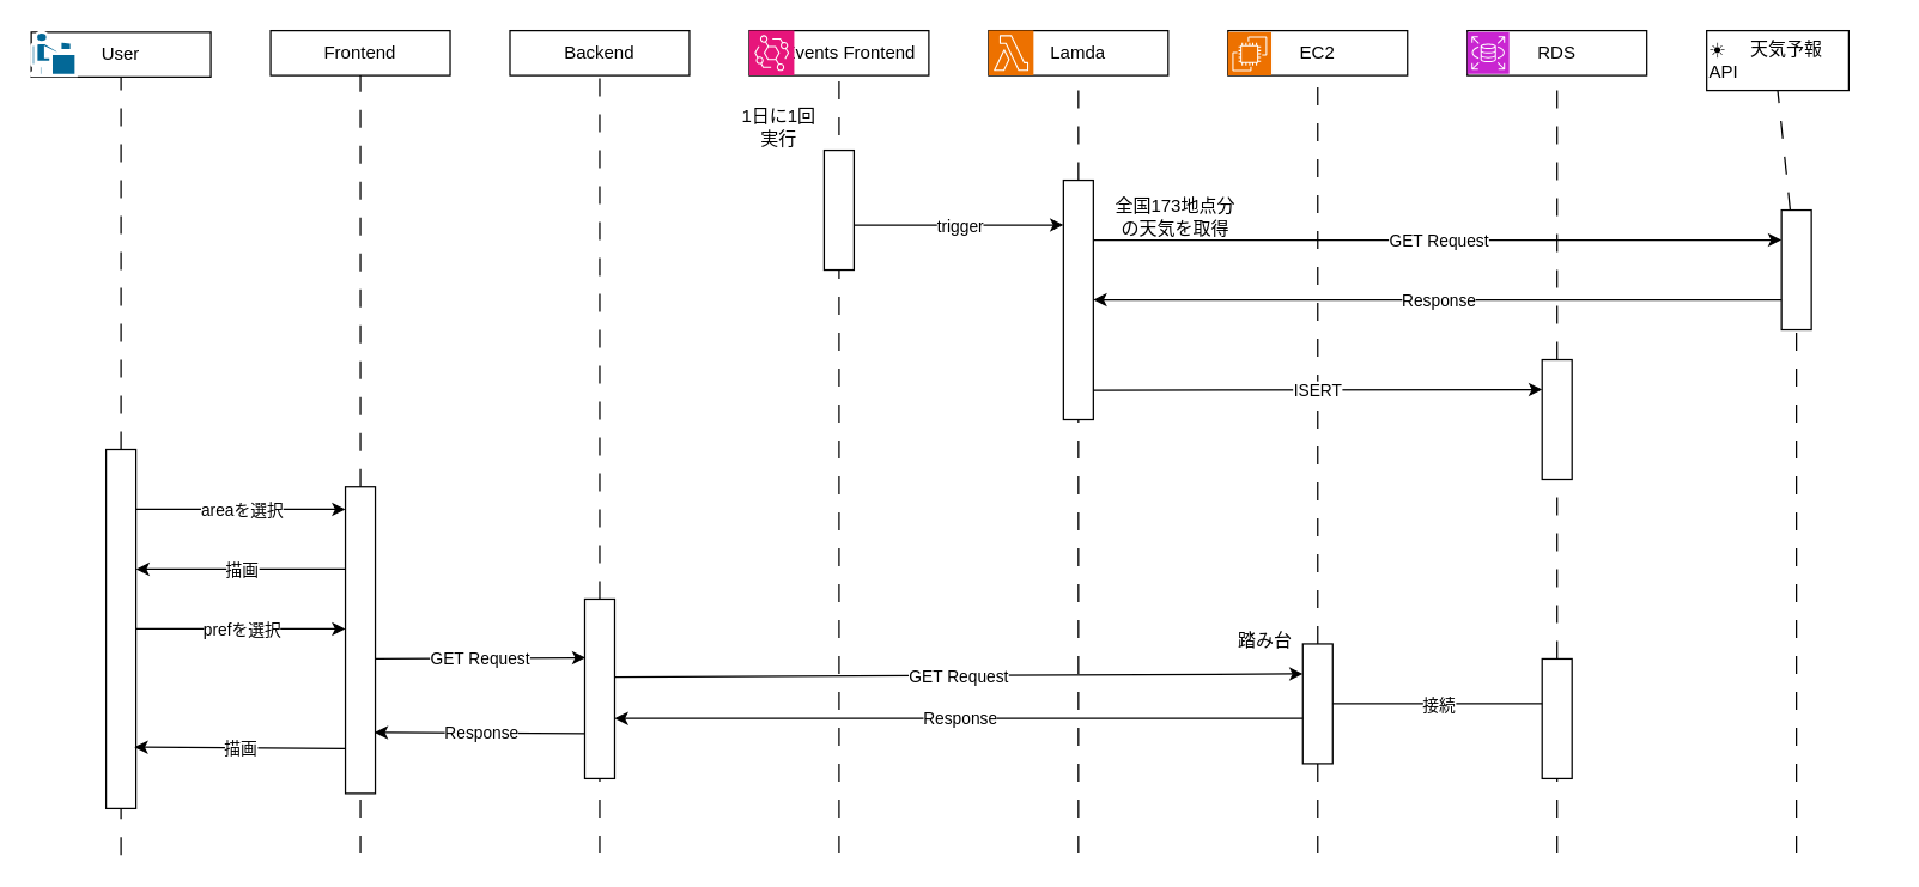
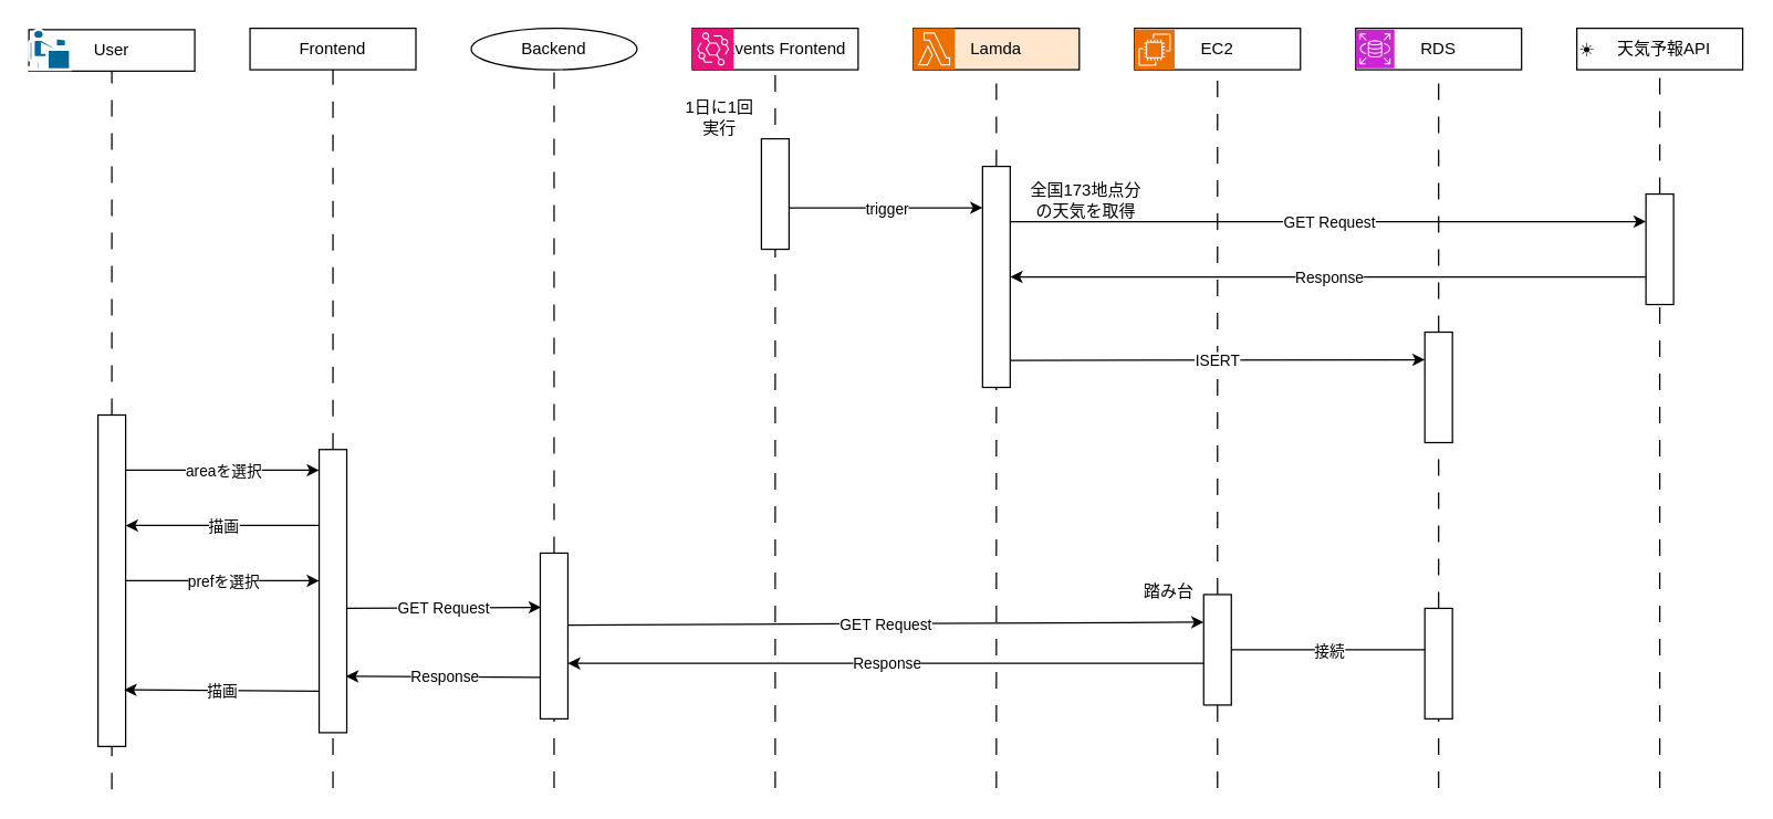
  <mxCell id="0" />
  <mxCell id="1" value="基本レイヤ" parent="0" />
- <mxCell id="2" value="Backend" style="rounded=0;whiteSpace=wrap;html=1;" vertex="1" parent="1"><mxGeometry x="340" y="20" width="120" height="30" as="geometry" /></mxCell>
+ <mxCell id="2" value="Backend" style="ellipse;whiteSpace=wrap;html=1;" vertex="1" parent="1"><mxGeometry x="340" y="20" width="120" height="30" as="geometry" /></mxCell>
  <mxCell id="3" value="" style="endArrow=none;html=1;rounded=0;entryX=0.5;entryY=1;entryDx=0;entryDy=0;dashed=1;dashPattern=12 12;" edge="1" parent="1" source="58" target="2"><mxGeometry width="50" height="50" relative="1" as="geometry"><mxPoint x="400" y="570" as="sourcePoint" /><mxPoint x="820" y="170" as="targetPoint" /></mxGeometry></mxCell>
  <mxCell id="4" value="&lt;div style=&quot;&quot;&gt;&lt;span style=&quot;background-color: initial;&quot;&gt;Events Frontend&amp;nbsp;&amp;nbsp;&lt;/span&gt;&lt;/div&gt;" style="rounded=0;whiteSpace=wrap;html=1;align=right;" vertex="1" parent="1"><mxGeometry x="500" y="20" width="120" height="30" as="geometry" /></mxCell>
  <mxCell id="5" value="" style="endArrow=none;html=1;rounded=0;entryX=0.5;entryY=1;entryDx=0;entryDy=0;dashed=1;dashPattern=12 12;" edge="1" parent="1" target="4"><mxGeometry width="50" height="50" relative="1" as="geometry"><mxPoint x="560" y="570" as="sourcePoint" /><mxPoint x="980" y="170" as="targetPoint" /></mxGeometry></mxCell>
- <mxCell id="6" value="Lamda" style="rounded=0;whiteSpace=wrap;html=1;align=center;" vertex="1" parent="1"><mxGeometry x="660" y="20" width="120" height="30" as="geometry" /></mxCell>
+ <mxCell id="6" value="Lamda" style="rounded=0;whiteSpace=wrap;html=1;align=center;fillColor=#ffe6cc;" vertex="1" parent="1"><mxGeometry x="660" y="20" width="120" height="30" as="geometry" /></mxCell>
  <mxCell id="7" value="" style="endArrow=none;html=1;rounded=0;entryX=0.5;entryY=1;entryDx=0;entryDy=0;dashed=1;dashPattern=12 12;" edge="1" parent="1" target="6" source="24"><mxGeometry width="50" height="50" relative="1" as="geometry"><mxPoint x="720" y="570" as="sourcePoint" /><mxPoint x="1140" y="170" as="targetPoint" /></mxGeometry></mxCell>
  <mxCell id="8" value="EC2" style="rounded=0;whiteSpace=wrap;html=1;" vertex="1" parent="1"><mxGeometry x="820" y="20" width="120" height="30" as="geometry" /></mxCell>
  <mxCell id="9" value="" style="endArrow=none;html=1;rounded=0;entryX=0.5;entryY=1;entryDx=0;entryDy=0;dashed=1;dashPattern=12 12;" edge="1" parent="1" target="8" source="34"><mxGeometry width="50" height="50" relative="1" as="geometry"><mxPoint x="880" y="570" as="sourcePoint" /><mxPoint x="1300" y="170" as="targetPoint" /></mxGeometry></mxCell>
  <mxCell id="10" value="RDS" style="rounded=0;whiteSpace=wrap;html=1;" vertex="1" parent="1"><mxGeometry x="980" y="20" width="120" height="30" as="geometry" /></mxCell>
  <mxCell id="11" value="" style="endArrow=none;html=1;rounded=0;entryX=0.5;entryY=1;entryDx=0;entryDy=0;dashed=1;dashPattern=12 12;" edge="1" parent="1" target="10" source="26"><mxGeometry width="50" height="50" relative="1" as="geometry"><mxPoint x="1040" y="570" as="sourcePoint" /><mxPoint x="1460" y="170" as="targetPoint" /></mxGeometry></mxCell>
- <mxCell id="12" value="☀️&amp;nbsp; &amp;nbsp; &amp;nbsp;天気予報API" style="rounded=0;whiteSpace=wrap;html=1;align=left;" vertex="1" parent="1"><mxGeometry x="1140" y="20" width="95" height="40" as="geometry" /></mxCell>
+ <mxCell id="12" value="☀️&amp;nbsp; &amp;nbsp; &amp;nbsp;天気予報API" style="rounded=0;whiteSpace=wrap;html=1;align=left;" vertex="1" parent="1"><mxGeometry x="1140" y="20" width="120" height="30" as="geometry" /></mxCell>
  <mxCell id="13" value="" style="endArrow=none;html=1;rounded=0;entryX=0.5;entryY=1;entryDx=0;entryDy=0;dashed=1;dashPattern=12 12;" edge="1" parent="1" target="12" source="28"><mxGeometry width="50" height="50" relative="1" as="geometry"><mxPoint x="1200" y="570" as="sourcePoint" /><mxPoint x="1620" y="170" as="targetPoint" /></mxGeometry></mxCell>
  <mxCell id="14" value="" style="sketch=0;points=[[0,0,0],[0.25,0,0],[0.5,0,0],[0.75,0,0],[1,0,0],[0,1,0],[0.25,1,0],[0.5,1,0],[0.75,1,0],[1,1,0],[0,0.25,0],[0,0.5,0],[0,0.75,0],[1,0.25,0],[1,0.5,0],[1,0.75,0]];outlineConnect=0;fontColor=#232F3E;fillColor=#C925D1;strokeColor=#ffffff;dashed=0;verticalLabelPosition=bottom;verticalAlign=top;align=center;html=1;fontSize=12;fontStyle=0;aspect=fixed;shape=mxgraph.aws4.resourceIcon;resIcon=mxgraph.aws4.rds;" vertex="1" parent="1"><mxGeometry x="980" y="21" width="28" height="28" as="geometry" /></mxCell>
  <mxCell id="15" value="" style="sketch=0;points=[[0,0,0],[0.25,0,0],[0.5,0,0],[0.75,0,0],[1,0,0],[0,1,0],[0.25,1,0],[0.5,1,0],[0.75,1,0],[1,1,0],[0,0.25,0],[0,0.5,0],[0,0.75,0],[1,0.25,0],[1,0.5,0],[1,0.75,0]];outlineConnect=0;fontColor=#232F3E;fillColor=#ED7100;strokeColor=#ffffff;dashed=0;verticalLabelPosition=bottom;verticalAlign=top;align=center;html=1;fontSize=12;fontStyle=0;aspect=fixed;shape=mxgraph.aws4.resourceIcon;resIcon=mxgraph.aws4.ec2;" vertex="1" parent="1"><mxGeometry x="820" y="21" width="29" height="29" as="geometry" /></mxCell>
  <mxCell id="16" value="" style="sketch=0;points=[[0,0,0],[0.25,0,0],[0.5,0,0],[0.75,0,0],[1,0,0],[0,1,0],[0.25,1,0],[0.5,1,0],[0.75,1,0],[1,1,0],[0,0.25,0],[0,0.5,0],[0,0.75,0],[1,0.25,0],[1,0.5,0],[1,0.75,0]];outlineConnect=0;fontColor=#232F3E;fillColor=#ED7100;strokeColor=#ffffff;dashed=0;verticalLabelPosition=bottom;verticalAlign=top;align=center;html=1;fontSize=12;fontStyle=0;aspect=fixed;shape=mxgraph.aws4.resourceIcon;resIcon=mxgraph.aws4.lambda;" vertex="1" parent="1"><mxGeometry x="660" y="20" width="30" height="30" as="geometry" /></mxCell>
  <mxCell id="17" value="" style="sketch=0;points=[[0,0,0],[0.25,0,0],[0.5,0,0],[0.75,0,0],[1,0,0],[0,1,0],[0.25,1,0],[0.5,1,0],[0.75,1,0],[1,1,0],[0,0.25,0],[0,0.5,0],[0,0.75,0],[1,0.25,0],[1,0.5,0],[1,0.75,0]];outlineConnect=0;fontColor=#232F3E;fillColor=#E7157B;strokeColor=#ffffff;dashed=0;verticalLabelPosition=bottom;verticalAlign=top;align=center;html=1;fontSize=12;fontStyle=0;aspect=fixed;shape=mxgraph.aws4.resourceIcon;resIcon=mxgraph.aws4.eventbridge;" vertex="1" parent="1"><mxGeometry x="500" y="20" width="30" height="30" as="geometry" /></mxCell>
  <mxCell id="18" value="Frontend" style="rounded=0;whiteSpace=wrap;html=1;" vertex="1" parent="1"><mxGeometry y="20" width="120" height="30" as="geometry" x="180" /></mxCell>
  <mxCell id="19" value="" style="endArrow=none;html=1;rounded=0;entryX=0.5;entryY=1;entryDx=0;entryDy=0;dashed=1;dashPattern=12 12;" edge="1" parent="1" target="18" source="59"><mxGeometry width="50" height="50" relative="1" as="geometry"><mxPoint x="240" y="570" as="sourcePoint" /><mxPoint x="660" y="170" as="targetPoint" /></mxGeometry></mxCell>
  <mxCell id="20" value="User" style="rounded=0;whiteSpace=wrap;html=1;" vertex="1" parent="1"><mxGeometry x="20" y="21" width="120" height="30" as="geometry" /></mxCell>
  <mxCell id="21" value="" style="endArrow=none;html=1;rounded=0;entryX=0.5;entryY=1;entryDx=0;entryDy=0;dashed=1;dashPattern=12 12;" edge="1" parent="1" target="20" source="32"><mxGeometry width="50" height="50" relative="1" as="geometry"><mxPoint x="80" y="571" as="sourcePoint" /><mxPoint x="500" y="171" as="targetPoint" /></mxGeometry></mxCell>
  <mxCell id="22" value="" style="shape=mxgraph.cisco.people.androgenous_person;html=1;pointerEvents=1;dashed=0;fillColor=#036897;strokeColor=#ffffff;strokeWidth=2;verticalLabelPosition=bottom;verticalAlign=top;align=center;outlineConnect=0;" vertex="1" parent="1"><mxGeometry x="20" y="21" width="30" height="29" as="geometry" /></mxCell>
  <mxCell id="23" value="" style="endArrow=none;html=1;rounded=0;entryX=0.5;entryY=1;entryDx=0;entryDy=0;dashed=1;dashPattern=12 12;" edge="1" parent="1" target="24"><mxGeometry width="50" height="50" relative="1" as="geometry"><mxPoint x="720" y="570" as="sourcePoint" /><mxPoint x="720" y="50" as="targetPoint" /></mxGeometry></mxCell>
  <mxCell id="24" value="" style="rounded=0;whiteSpace=wrap;html=1;" vertex="1" parent="1"><mxGeometry x="710" y="120" width="20" height="160" as="geometry" /></mxCell>
  <mxCell id="25" value="" style="endArrow=none;html=1;rounded=0;entryX=0.5;entryY=1;entryDx=0;entryDy=0;dashed=1;dashPattern=12 12;" edge="1" parent="1" source="36" target="26"><mxGeometry width="50" height="50" relative="1" as="geometry"><mxPoint x="1040" y="570" as="sourcePoint" /><mxPoint x="1040" y="50" as="targetPoint" /></mxGeometry></mxCell>
  <mxCell id="26" value="" style="rounded=0;whiteSpace=wrap;html=1;" vertex="1" parent="1"><mxGeometry x="1030" y="240" width="20" height="80" as="geometry" /></mxCell>
  <mxCell id="27" value="" style="endArrow=none;html=1;rounded=0;entryX=0.5;entryY=1;entryDx=0;entryDy=0;dashed=1;dashPattern=12 12;" edge="1" parent="1" target="28"><mxGeometry width="50" height="50" relative="1" as="geometry"><mxPoint x="1200" y="570" as="sourcePoint" /><mxPoint x="1200" y="50" as="targetPoint" /></mxGeometry></mxCell>
  <mxCell id="28" value="" style="rounded=0;whiteSpace=wrap;html=1;" vertex="1" parent="1"><mxGeometry x="1190" y="140" width="20" height="80" as="geometry" /></mxCell>
  <mxCell id="29" value="" style="endArrow=none;html=1;rounded=0;entryX=0.5;entryY=1;entryDx=0;entryDy=0;dashed=1;dashPattern=12 12;" edge="1" parent="1" target="59"><mxGeometry width="50" height="50" relative="1" as="geometry"><mxPoint x="240" y="570" as="sourcePoint" /><mxPoint x="240" y="50" as="targetPoint" /></mxGeometry></mxCell>
  <mxCell id="30" value="" style="endArrow=none;html=1;rounded=0;entryX=0.5;entryY=1;entryDx=0;entryDy=0;dashed=1;dashPattern=12 12;" edge="1" parent="1" target="58"><mxGeometry width="50" height="50" relative="1" as="geometry"><mxPoint x="400" y="570" as="sourcePoint" /><mxPoint x="400" y="50" as="targetPoint" /></mxGeometry></mxCell>
  <mxCell id="31" value="" style="endArrow=none;html=1;rounded=0;entryX=0.5;entryY=1;entryDx=0;entryDy=0;dashed=1;dashPattern=12 12;" edge="1" parent="1" target="32"><mxGeometry width="50" height="50" relative="1" as="geometry"><mxPoint x="80" y="571" as="sourcePoint" /><mxPoint x="80" y="51" as="targetPoint" /></mxGeometry></mxCell>
  <mxCell id="32" value="" style="rounded=0;whiteSpace=wrap;html=1;" vertex="1" parent="1"><mxGeometry x="70" y="300" width="20" height="240" as="geometry" /></mxCell>
  <mxCell id="33" value="" style="endArrow=none;html=1;rounded=0;entryX=0.5;entryY=1;entryDx=0;entryDy=0;dashed=1;dashPattern=12 12;" edge="1" parent="1" target="34"><mxGeometry width="50" height="50" relative="1" as="geometry"><mxPoint x="880" y="570" as="sourcePoint" /><mxPoint x="880" y="50" as="targetPoint" /></mxGeometry></mxCell>
  <mxCell id="34" value="" style="rounded=0;whiteSpace=wrap;html=1;" vertex="1" parent="1"><mxGeometry x="870" y="430" width="20" height="80" as="geometry" /></mxCell>
  <mxCell id="35" value="" style="endArrow=none;html=1;rounded=0;entryX=0.5;entryY=1;entryDx=0;entryDy=0;dashed=1;dashPattern=12 12;" edge="1" parent="1" target="36"><mxGeometry width="50" height="50" relative="1" as="geometry"><mxPoint x="1040" y="570" as="sourcePoint" /><mxPoint x="1040" y="320" as="targetPoint" /></mxGeometry></mxCell>
  <mxCell id="36" value="" style="rounded=0;whiteSpace=wrap;html=1;" vertex="1" parent="1"><mxGeometry x="1030" y="440" width="20" height="80" as="geometry" /></mxCell>
  <mxCell id="37" value="AWS フロー" parent="0" />
  <mxCell id="38" value="" style="rounded=0;whiteSpace=wrap;html=1;" vertex="1" parent="37"><mxGeometry x="550" y="100" width="20" height="80" as="geometry" /></mxCell>
  <mxCell id="39" value="" style="endArrow=classic;html=1;rounded=0;exitX=1;exitY=0.75;exitDx=0;exitDy=0;entryX=0;entryY=0.25;entryDx=0;entryDy=0;" edge="1" parent="37"><mxGeometry relative="1" as="geometry"><mxPoint x="570" y="150" as="sourcePoint" /><mxPoint x="710" y="150" as="targetPoint" /></mxGeometry></mxCell>
  <mxCell id="40" value="trigger" style="edgeLabel;resizable=0;html=1;align=center;verticalAlign=middle;" connectable="0" vertex="1" parent="39"><mxGeometry relative="1" as="geometry" /></mxCell>
  <mxCell id="41" value="1日に1回&lt;br&gt;実行" style="text;html=1;strokeColor=none;fillColor=none;align=center;verticalAlign=middle;whiteSpace=wrap;rounded=0;" vertex="1" parent="37"><mxGeometry x="490" y="70" width="60" height="30" as="geometry" /></mxCell>
  <mxCell id="42" value="" style="endArrow=classic;html=1;rounded=0;exitX=0.995;exitY=0.878;exitDx=0;exitDy=0;entryX=0;entryY=0.25;entryDx=0;entryDy=0;exitPerimeter=0;" edge="1" parent="37" source="24" target="26"><mxGeometry relative="1" as="geometry"><mxPoint x="750" y="190" as="sourcePoint" /><mxPoint x="890" y="190" as="targetPoint" /></mxGeometry></mxCell>
  <mxCell id="43" value="ISERT" style="edgeLabel;resizable=0;html=1;align=center;verticalAlign=middle;" connectable="0" vertex="1" parent="42"><mxGeometry relative="1" as="geometry" /></mxCell>
  <mxCell id="44" value="" style="endArrow=classic;html=1;rounded=0;entryX=0;entryY=0.25;entryDx=0;entryDy=0;exitX=1;exitY=0.25;exitDx=0;exitDy=0;" edge="1" parent="37" source="24" target="28"><mxGeometry relative="1" as="geometry"><mxPoint x="910" y="270" as="sourcePoint" /><mxPoint x="1010" y="270" as="targetPoint" /></mxGeometry></mxCell>
  <mxCell id="45" value="GET Request" style="edgeLabel;resizable=0;html=1;align=center;verticalAlign=middle;" connectable="0" vertex="1" parent="44"><mxGeometry relative="1" as="geometry" /></mxCell>
  <mxCell id="46" value="" style="endArrow=classic;html=1;rounded=0;exitX=0;exitY=0.75;exitDx=0;exitDy=0;entryX=1;entryY=0.5;entryDx=0;entryDy=0;" edge="1" parent="37" source="28" target="24"><mxGeometry relative="1" as="geometry"><mxPoint x="740" y="200" as="sourcePoint" /><mxPoint x="780" y="260" as="targetPoint" /></mxGeometry></mxCell>
  <mxCell id="47" value="Response" style="edgeLabel;resizable=0;html=1;align=center;verticalAlign=middle;" connectable="0" vertex="1" parent="46"><mxGeometry relative="1" as="geometry" /></mxCell>
  <mxCell id="48" value="全国173地点分の天気を取得" style="text;html=1;strokeColor=none;fillColor=none;align=center;verticalAlign=middle;whiteSpace=wrap;rounded=0;" vertex="1" parent="37"><mxGeometry x="740" y="130" width="90" height="30" as="geometry" /></mxCell>
  <mxCell id="49" value="" style="endArrow=none;html=1;rounded=0;entryX=0;entryY=0;entryDx=0;entryDy=0;startArrow=none;startFill=0;endFill=0;exitX=1;exitY=0.25;exitDx=0;exitDy=0;" edge="1" parent="37"><mxGeometry relative="1" as="geometry"><mxPoint x="890" y="470" as="sourcePoint" /><mxPoint x="1030" y="470" as="targetPoint" /></mxGeometry></mxCell>
  <mxCell id="50" value="接続" style="edgeLabel;resizable=0;html=1;align=center;verticalAlign=middle;" connectable="0" vertex="1" parent="49"><mxGeometry relative="1" as="geometry" /></mxCell>
  <mxCell id="51" value="App フロー" parent="0" />
  <mxCell id="52" value="" style="endArrow=classic;html=1;rounded=0;exitX=1;exitY=0.25;exitDx=0;exitDy=0;entryX=0;entryY=0;entryDx=0;entryDy=0;" edge="1" parent="51"><mxGeometry relative="1" as="geometry"><mxPoint x="90" y="340" as="sourcePoint" /><mxPoint x="230" y="340" as="targetPoint" /></mxGeometry></mxCell>
  <mxCell id="53" value="areaを選択" style="edgeLabel;resizable=0;html=1;align=center;verticalAlign=middle;" connectable="0" vertex="1" parent="52"><mxGeometry relative="1" as="geometry" /></mxCell>
  <mxCell id="54" value="" style="endArrow=classic;html=1;rounded=0;exitX=0;exitY=0.5;exitDx=0;exitDy=0;entryX=1;entryY=0.5;entryDx=0;entryDy=0;" edge="1" parent="51"><mxGeometry relative="1" as="geometry"><mxPoint x="230" y="380" as="sourcePoint" /><mxPoint x="90" y="380" as="targetPoint" /></mxGeometry></mxCell>
  <mxCell id="55" value="描画" style="edgeLabel;resizable=0;html=1;align=center;verticalAlign=middle;" connectable="0" vertex="1" parent="54"><mxGeometry relative="1" as="geometry" /></mxCell>
  <mxCell id="56" value="" style="endArrow=classic;html=1;rounded=0;exitX=1;exitY=0.25;exitDx=0;exitDy=0;" edge="1" parent="51"><mxGeometry relative="1" as="geometry"><mxPoint x="410" y="452.17" as="sourcePoint" /><mxPoint x="870" y="450" as="targetPoint" /></mxGeometry></mxCell>
  <mxCell id="57" value="GET Request" style="edgeLabel;resizable=0;html=1;align=center;verticalAlign=middle;" connectable="0" vertex="1" parent="56"><mxGeometry relative="1" as="geometry" /></mxCell>
  <mxCell id="58" value="" style="rounded=0;whiteSpace=wrap;html=1;" vertex="1" parent="51"><mxGeometry x="390" y="400" width="20" height="120" as="geometry" /></mxCell>
  <mxCell id="59" value="" style="rounded=0;whiteSpace=wrap;html=1;" vertex="1" parent="51"><mxGeometry x="230" y="325" width="20" height="205" as="geometry" /></mxCell>
  <mxCell id="60" value="" style="endArrow=classic;html=1;rounded=0;entryX=1;entryY=0.5;entryDx=0;entryDy=0;" edge="1" parent="51"><mxGeometry relative="1" as="geometry"><mxPoint x="870" y="479.79" as="sourcePoint" /><mxPoint x="410" y="479.79" as="targetPoint" /></mxGeometry></mxCell>
  <mxCell id="61" value="Response" style="edgeLabel;resizable=0;html=1;align=center;verticalAlign=middle;" connectable="0" vertex="1" parent="60"><mxGeometry relative="1" as="geometry" /></mxCell>
  <mxCell id="62" value="" style="endArrow=classic;html=1;rounded=0;exitX=1;exitY=0.5;exitDx=0;exitDy=0;" edge="1" parent="51" source="32"><mxGeometry relative="1" as="geometry"><mxPoint x="240" y="420" as="sourcePoint" /><mxPoint x="230" y="420" as="targetPoint" /></mxGeometry></mxCell>
  <mxCell id="63" value="prefを選択" style="edgeLabel;resizable=0;html=1;align=center;verticalAlign=middle;" connectable="0" vertex="1" parent="62"><mxGeometry relative="1" as="geometry" /></mxCell>
  <mxCell id="64" value="" style="endArrow=classic;html=1;rounded=0;exitX=0;exitY=0.75;exitDx=0;exitDy=0;entryX=0.973;entryY=0.801;entryDx=0;entryDy=0;entryPerimeter=0;" edge="1" parent="51" source="58" target="59"><mxGeometry relative="1" as="geometry"><mxPoint x="270" y="479.74" as="sourcePoint" /><mxPoint x="280" y="480" as="targetPoint" /></mxGeometry></mxCell>
  <mxCell id="65" value="Response" style="edgeLabel;resizable=0;html=1;align=center;verticalAlign=middle;" connectable="0" vertex="1" parent="64"><mxGeometry relative="1" as="geometry" /></mxCell>
  <mxCell id="66" value="" style="endArrow=classic;html=1;rounded=0;entryX=0.027;entryY=0.327;entryDx=0;entryDy=0;entryPerimeter=0;" edge="1" parent="51" target="58"><mxGeometry relative="1" as="geometry"><mxPoint x="250" y="440" as="sourcePoint" /><mxPoint x="350" y="440" as="targetPoint" /></mxGeometry></mxCell>
  <mxCell id="67" value="GET Request" style="edgeLabel;resizable=0;html=1;align=center;verticalAlign=middle;" connectable="0" vertex="1" parent="66"><mxGeometry relative="1" as="geometry" /></mxCell>
  <mxCell id="68" value="" style="endArrow=classic;html=1;rounded=0;exitX=0.001;exitY=0.562;exitDx=0;exitDy=0;entryX=0.973;entryY=0.801;entryDx=0;entryDy=0;entryPerimeter=0;exitPerimeter=0;" edge="1" parent="51"><mxGeometry relative="1" as="geometry"><mxPoint x="230" y="500" as="sourcePoint" /><mxPoint x="89" y="499" as="targetPoint" /></mxGeometry></mxCell>
  <mxCell id="69" value="描画" style="edgeLabel;resizable=0;html=1;align=center;verticalAlign=middle;" connectable="0" vertex="1" parent="68"><mxGeometry relative="1" as="geometry" /></mxCell>
  <mxCell id="70" value="踏み台" style="text;html=1;strokeColor=none;fillColor=none;align=center;verticalAlign=middle;whiteSpace=wrap;rounded=0;" vertex="1" parent="51"><mxGeometry x="820" y="417.5" width="50" height="20" as="geometry" /></mxCell>
